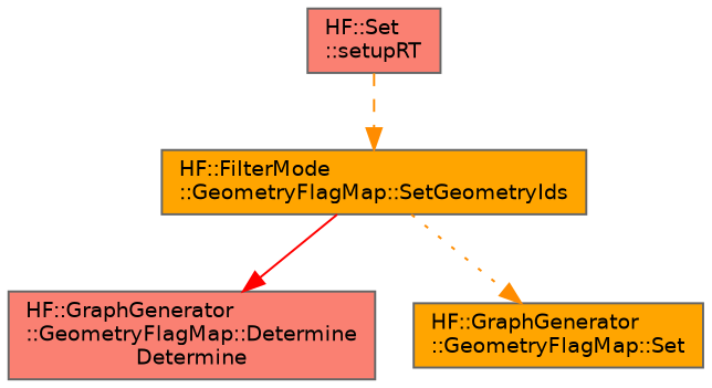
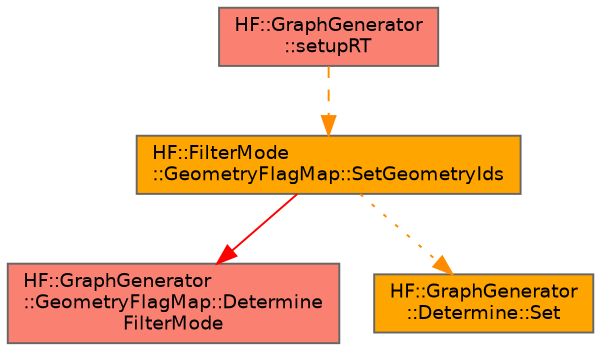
  digraph {
    rankdir=TB
    node [color=grey40 fillcolor=salmon fontname=Helvetica fontsize=10 shape=box style=filled]
    edge [color=darkorange fontname=Helvetica fontsize=10 labelfontname=Helvetica labelfontsize=10]
-   n1 [color=gray40 fontcolor=black height=0.2 label="HF::Set\l::setupRT" width=0.4]
+   n1 [color=gray40 fontcolor=black height=0.2 label="HF::GraphGenerator\l::setupRT" width=0.4]
    n2 [fillcolor=orange height=0.2 label="HF::FilterMode\l::GeometryFlagMap::SetGeometryIds" width=0.4]
-   n3 [height=0.2 label="HF::GraphGenerator\l::GeometryFlagMap::Determine\lDetermine" width=0.4]
-   n4 [fillcolor=orange height=0.2 label="HF::GraphGenerator\l::GeometryFlagMap::Set" width=0.4]
+   n3 [height=0.2 label="HF::GraphGenerator\l::GeometryFlagMap::Determine\lFilterMode" width=0.4]
+   n4 [fillcolor=orange height=0.2 label="HF::GraphGenerator\l::Determine::Set" width=0.4]
    n1 -> n2 [style=dashed]
    n2 -> n3 [color=red style=solid]
    n2 -> n4 [style=dotted]
  }
